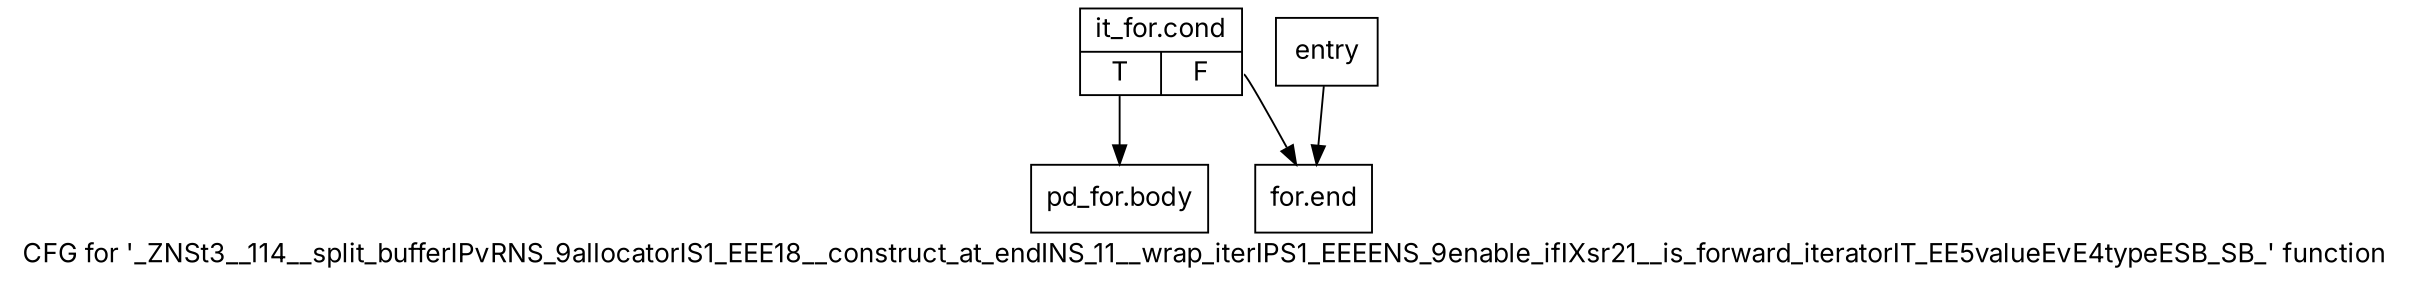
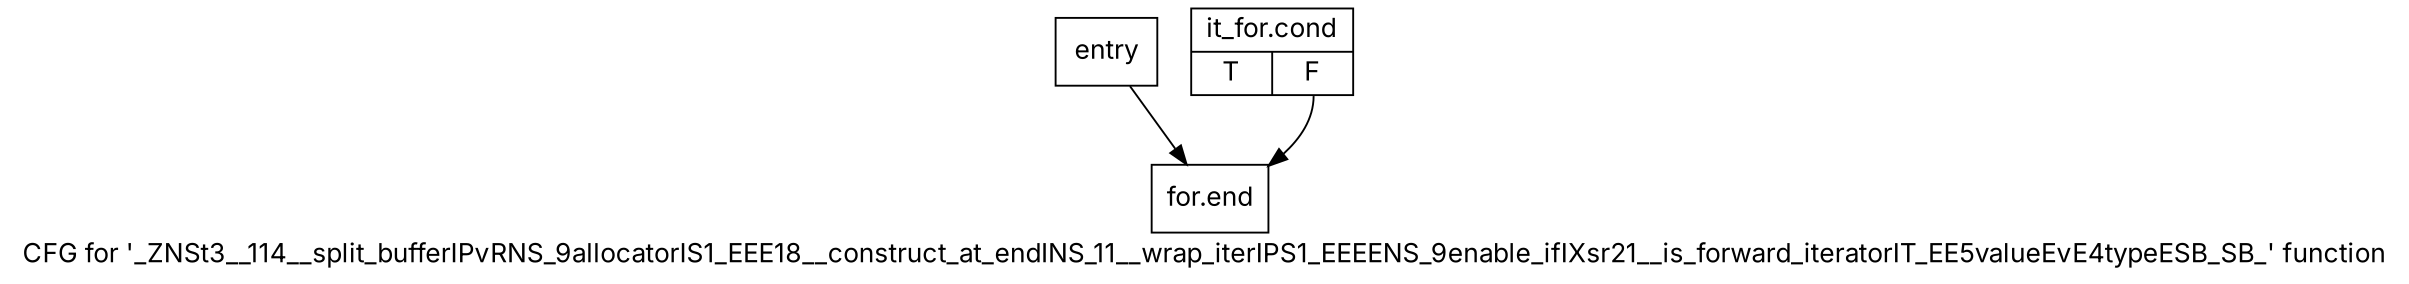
  digraph {
    fontname=Inter
    label="CFG for '_ZNSt3__114__split_bufferIPvRNS_9allocatorIS1_EEE18__construct_at_endINS_11__wrap_iterIPS1_EEEENS_9enable_ifIXsr21__is_forward_iteratorIT_EE5valueEvE4typeESB_SB_' function"
    node [fontname=Inter shape=record]
    edge [fontname=Inter]
    n1 [label="{entry}"]
    n2 [label="{for.end}"]
    n3 [label="{it_for.cond|{<s0>T|<s1>F}}"]
-   n4 [label="{pd_for.body}"]
    n1 -> n2
    n3 -> n2 [tailport=s1]
-   n3 -> n4 [tailport=s0]
  }
